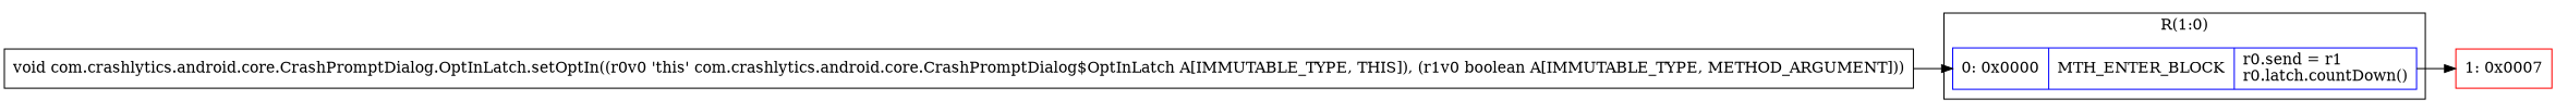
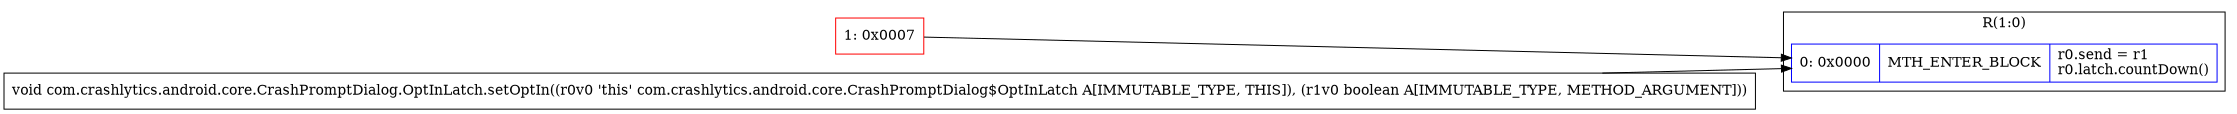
  digraph {
    rankdir=LR
    node [shape=record]
    n1 [color=blue label="{0\:\ 0x0000|MTH_ENTER_BLOCK\l|r0.send = r1\lr0.latch.countDown()\l}"]
    n2 [color=red label="{1\:\ 0x0007}"]
    n3 [label="{void com.crashlytics.android.core.CrashPromptDialog.OptInLatch.setOptIn((r0v0 'this' com.crashlytics.android.core.CrashPromptDialog$OptInLatch A[IMMUTABLE_TYPE, THIS]), (r1v0 boolean A[IMMUTABLE_TYPE, METHOD_ARGUMENT])) }"]
    subgraph cluster_1 {
      label="R(1:0)"
      n1
    }
-   n1 -> n2
+   n2 -> n1
    n3 -> n1
  }
